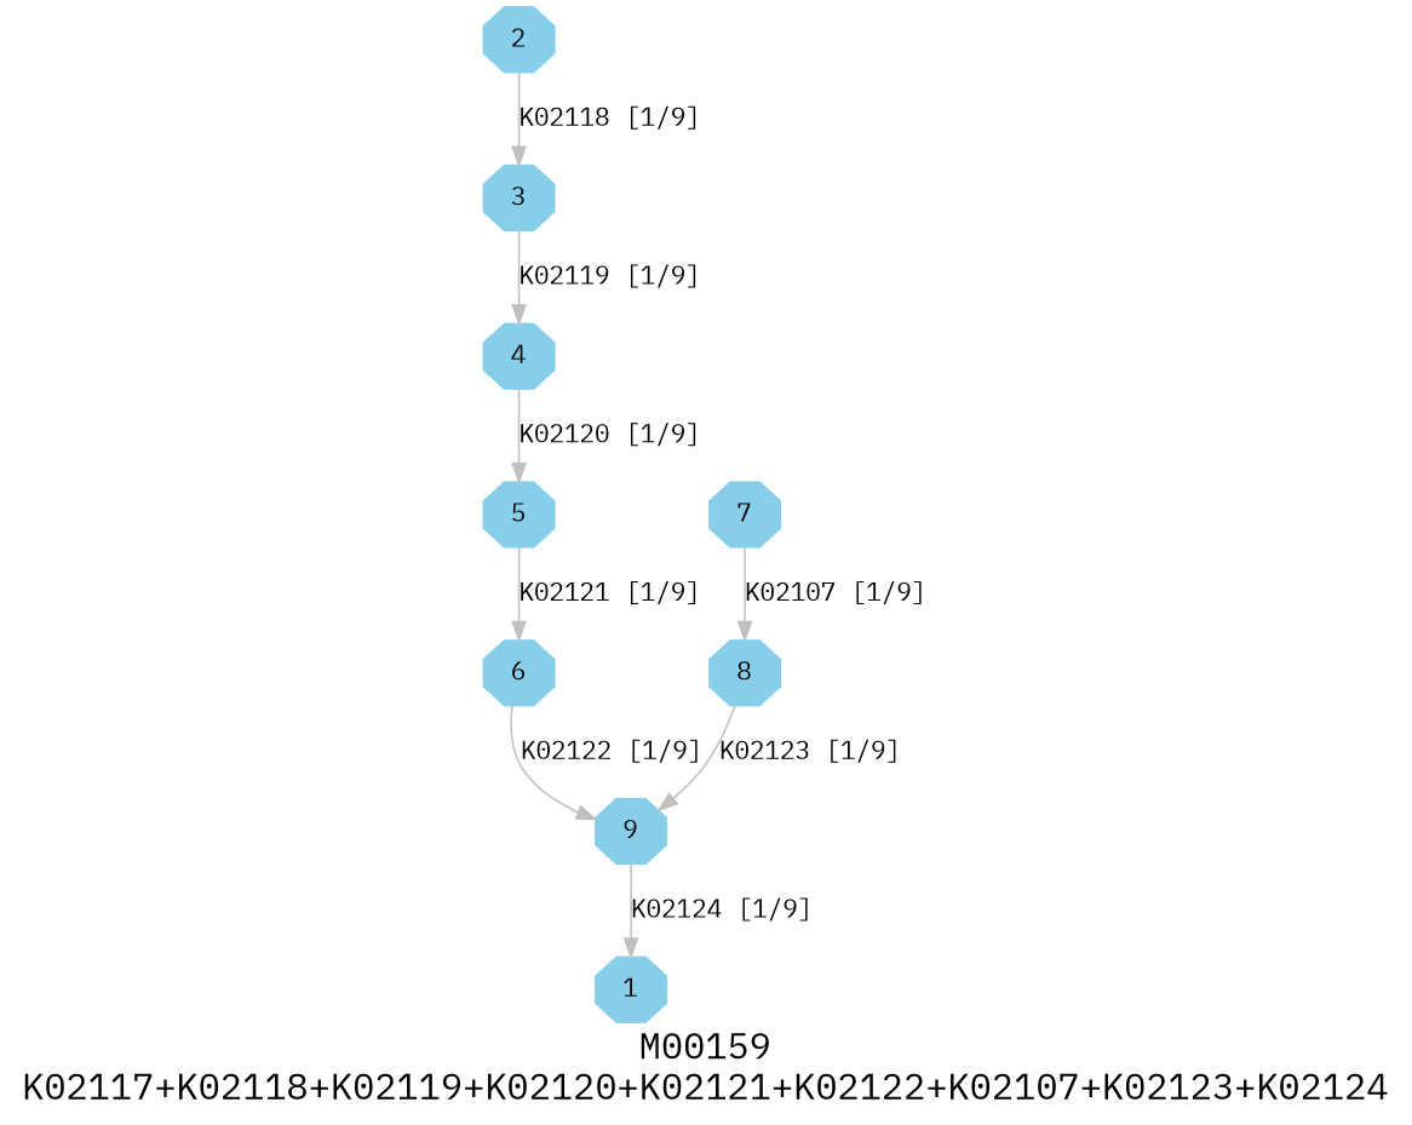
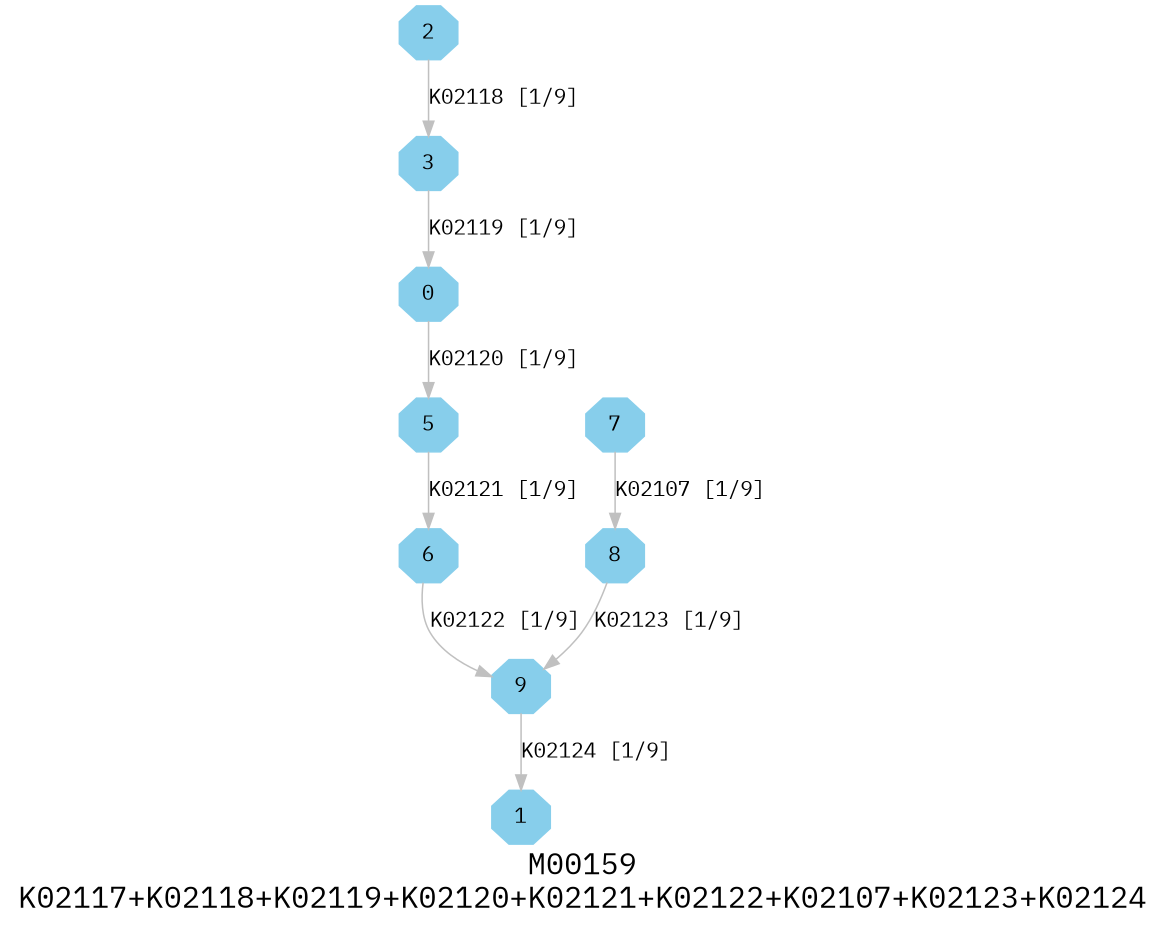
  digraph {
    fontname="IBM Plex Mono"
    fontsize=20
    label="M00159\nK02117+K02118+K02119+K02120+K02121+K02122+K02107+K02123+K02124"
    node [color=skyblue fontname="IBM Plex Mono" shape=octagon style=filled]
    edge [color=grey fontname="IBM Plex Mono"]
    1 [height=.3 width=.3]
    2 [height=.3 width=.3]
    3 [height=.3 width=.3]
-   4 [height=.3 width=.3]
+   4 [height=.3 width=.3 label=0]
    5 [height=.3 width=.3]
    6 [height=.3 width=.3]
    7 [height=.3 width=.3]
    8 [height=.3 width=.3]
    9 [height=.3 width=.3]
    subgraph sub_1 {
      1
      2
      3
      4
      5
      6
      7
      8
      9
    }
    2 -> 3 [label="K02118 [1/9]"]
    3 -> 4 [label="K02119 [1/9]"]
    4 -> 5 [label="K02120 [1/9]"]
    5 -> 6 [label="K02121 [1/9]"]
    6 -> 9 [label="K02122 [1/9]"]
    7 -> 8 [label="K02107 [1/9]"]
    8 -> 9 [label="K02123 [1/9]"]
    9 -> 1 [label="K02124 [1/9]"]
  }
